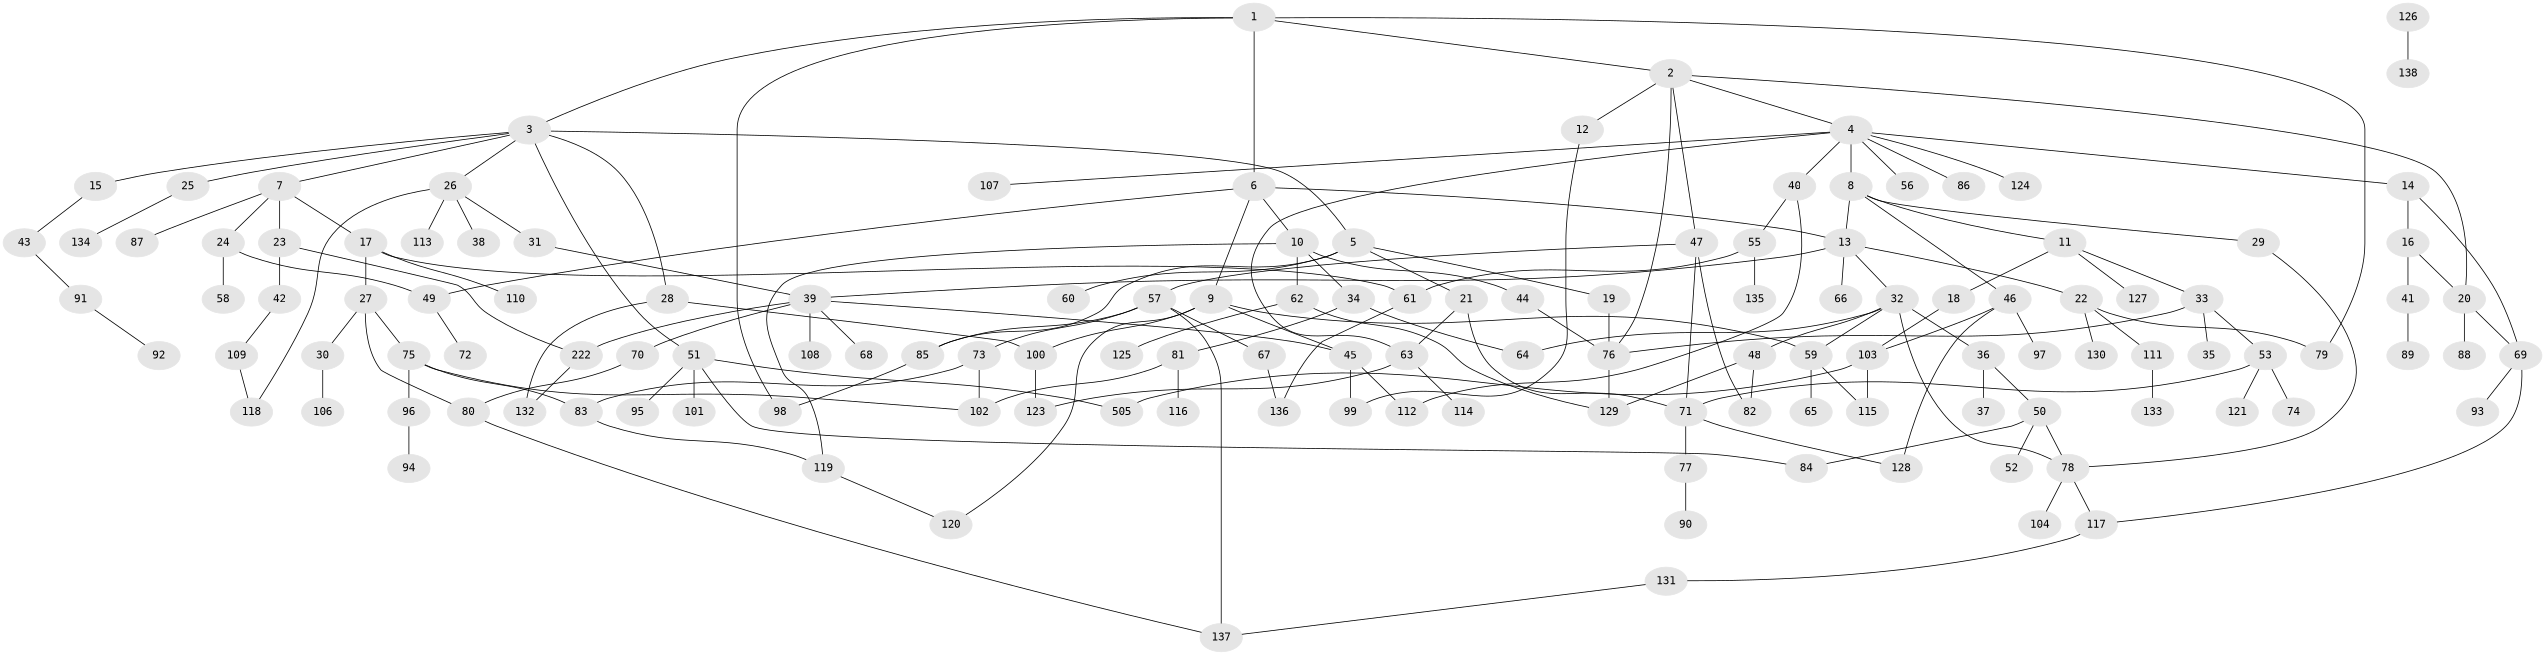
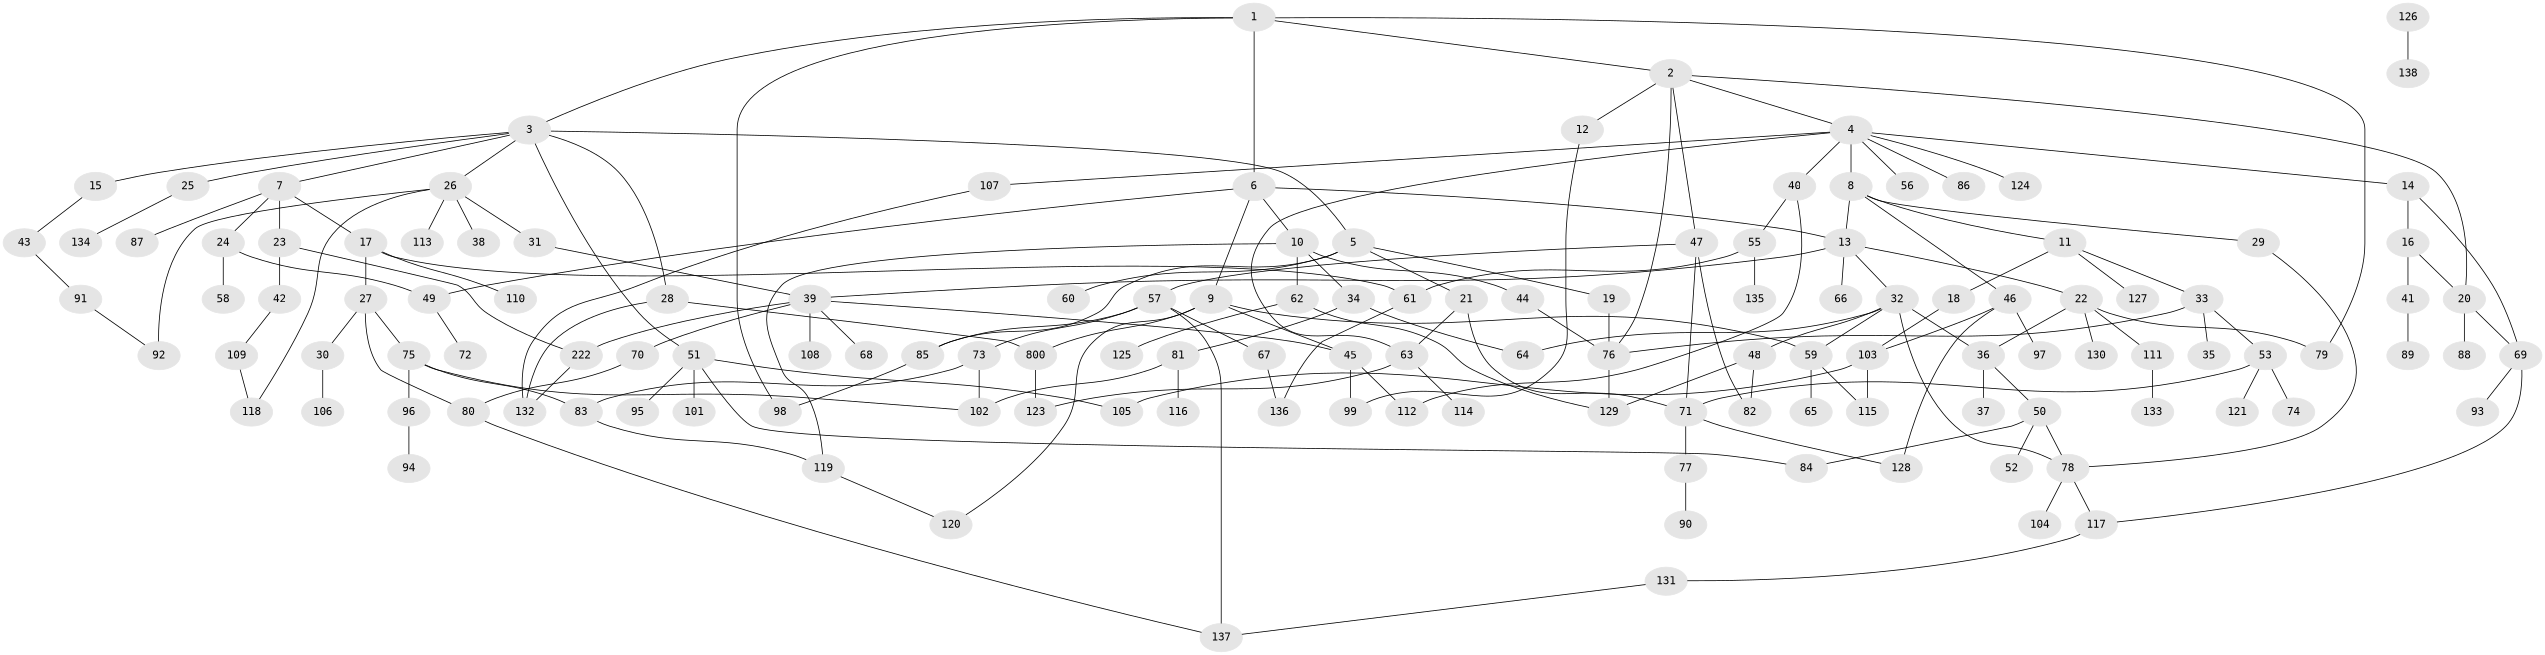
  graph {
    fontname="DejaVu Sans Mono"
    node [color=gray90 fontname="DejaVu Sans Mono" style=filled]
    edge [fontname="DejaVu Sans Mono"]
    1
    2
    3
    6
    79
    98
    4
    12
    20
    47
    76
    5
    7
    15
    25
    26
    28
    51
    9
    10
    13
    49
    8
    14
    40
    56
    63
    86
    107
    124
    99
    69
    88
    71
    57
    82
    129
    19
    21
    60
    85
    17
    23
    24
    87
    43
    134
    31
    38
    92
    113
    118
-   100
+   100 [label=800]
    132
    84
    95
    101
-   105 [label=505]
+   105
    11
    29
    46
    16
    55
    112
    114
    123
    45
    59
    120
    34
    44
    62
    119
    22
    32
    39
    66
    72
    27
    61
    110
    42
    n83 [label=222]
    58
    18
    33
    127
    78
    103
    97
    128
    65
    115
    64
    81
    125
    35
    53
    36
    111
    130
    48
    68
    70
    108
    41
    93
    117
    91
    89
    30
    75
    80
    136
    77
    37
    50
    133
    109
    106
    83
    102
    96
    137
    104
    74
    121
    116
    52
    135
    67
    73
    131
    90
    94
    126
    138
    1 -- 2
    1 -- 3
    1 -- 6
    1 -- 79
    1 -- 98
    2 -- 4
    2 -- 12
    2 -- 20
    2 -- 47
    2 -- 76
    3 -- 5
    3 -- 7
    3 -- 15
    3 -- 25
    3 -- 26
    3 -- 28
    3 -- 51
    6 -- 9
    6 -- 10
    6 -- 13
    6 -- 49
    4 -- 8
    4 -- 14
    4 -- 40
    4 -- 56
    4 -- 63
    4 -- 86
    4 -- 107
    4 -- 124
    12 -- 99
    20 -- 69
    20 -- 88
    47 -- 71
    47 -- 57
    47 -- 82
    76 -- 129
    5 -- 19
    5 -- 21
    5 -- 60
    5 -- 85
    7 -- 17
    7 -- 23
    7 -- 24
    7 -- 87
    15 -- 43
    25 -- 134
    26 -- 31
    26 -- 38
+   26 -- 92
    26 -- 113
    26 -- 118
    28 -- 100
    28 -- 132
    51 -- 84
    51 -- 95
    51 -- 101
    51 -- 105
    9 -- 100
    9 -- 45
    9 -- 59
    9 -- 120
    10 -- 34
    10 -- 44
    10 -- 62
    10 -- 119
    13 -- 22
    13 -- 32
    13 -- 39
    13 -- 66
    49 -- 72
    8 -- 13
    8 -- 11
    8 -- 29
    8 -- 46
    14 -- 69
    14 -- 16
    40 -- 55
    40 -- 112
    63 -- 114
    63 -- 123
+   107 -- 132
    69 -- 93
    69 -- 117
    71 -- 128
    71 -- 77
    57 -- 85
    57 -- 137
    57 -- 67
    57 -- 73
    19 -- 76
    21 -- 63
    21 -- 71
    85 -- 98
    17 -- 27
    17 -- 61
    17 -- 110
    23 -- 42
    23 -- n83
    24 -- 49
    24 -- 58
    43 -- 91
    31 -- 39
    100 -- 123
    11 -- 18
    11 -- 33
    11 -- 127
    29 -- 78
    46 -- 103
    46 -- 97
    46 -- 128
    16 -- 20
    16 -- 41
    55 -- 61
    55 -- 135
    45 -- 99
    45 -- 112
    59 -- 65
    59 -- 115
    34 -- 64
    34 -- 81
    44 -- 76
    62 -- 129
    62 -- 125
    119 -- 120
    22 -- 79
+   22 -- 36
    22 -- 111
    22 -- 130
    32 -- 59
    32 -- 78
    32 -- 64
    32 -- 36
    32 -- 48
    39 -- 45
    39 -- n83
    39 -- 68
    39 -- 70
    39 -- 108
    27 -- 30
    27 -- 75
    27 -- 80
    61 -- 136
    42 -- 109
    n83 -- 132
    18 -- 103
    33 -- 76
    33 -- 35
    33 -- 53
    78 -- 117
    78 -- 104
    103 -- 105
    103 -- 115
    81 -- 102
    81 -- 116
    53 -- 71
    53 -- 74
    53 -- 121
    36 -- 37
    36 -- 50
    111 -- 133
    48 -- 82
    48 -- 129
    70 -- 80
    41 -- 89
    117 -- 131
    91 -- 92
    30 -- 106
    75 -- 83
    75 -- 102
    75 -- 96
    80 -- 137
    77 -- 90
    50 -- 84
    50 -- 78
    50 -- 52
    109 -- 118
    83 -- 119
    96 -- 94
    67 -- 136
    73 -- 83
    73 -- 102
    131 -- 137
    126 -- 138
  }
